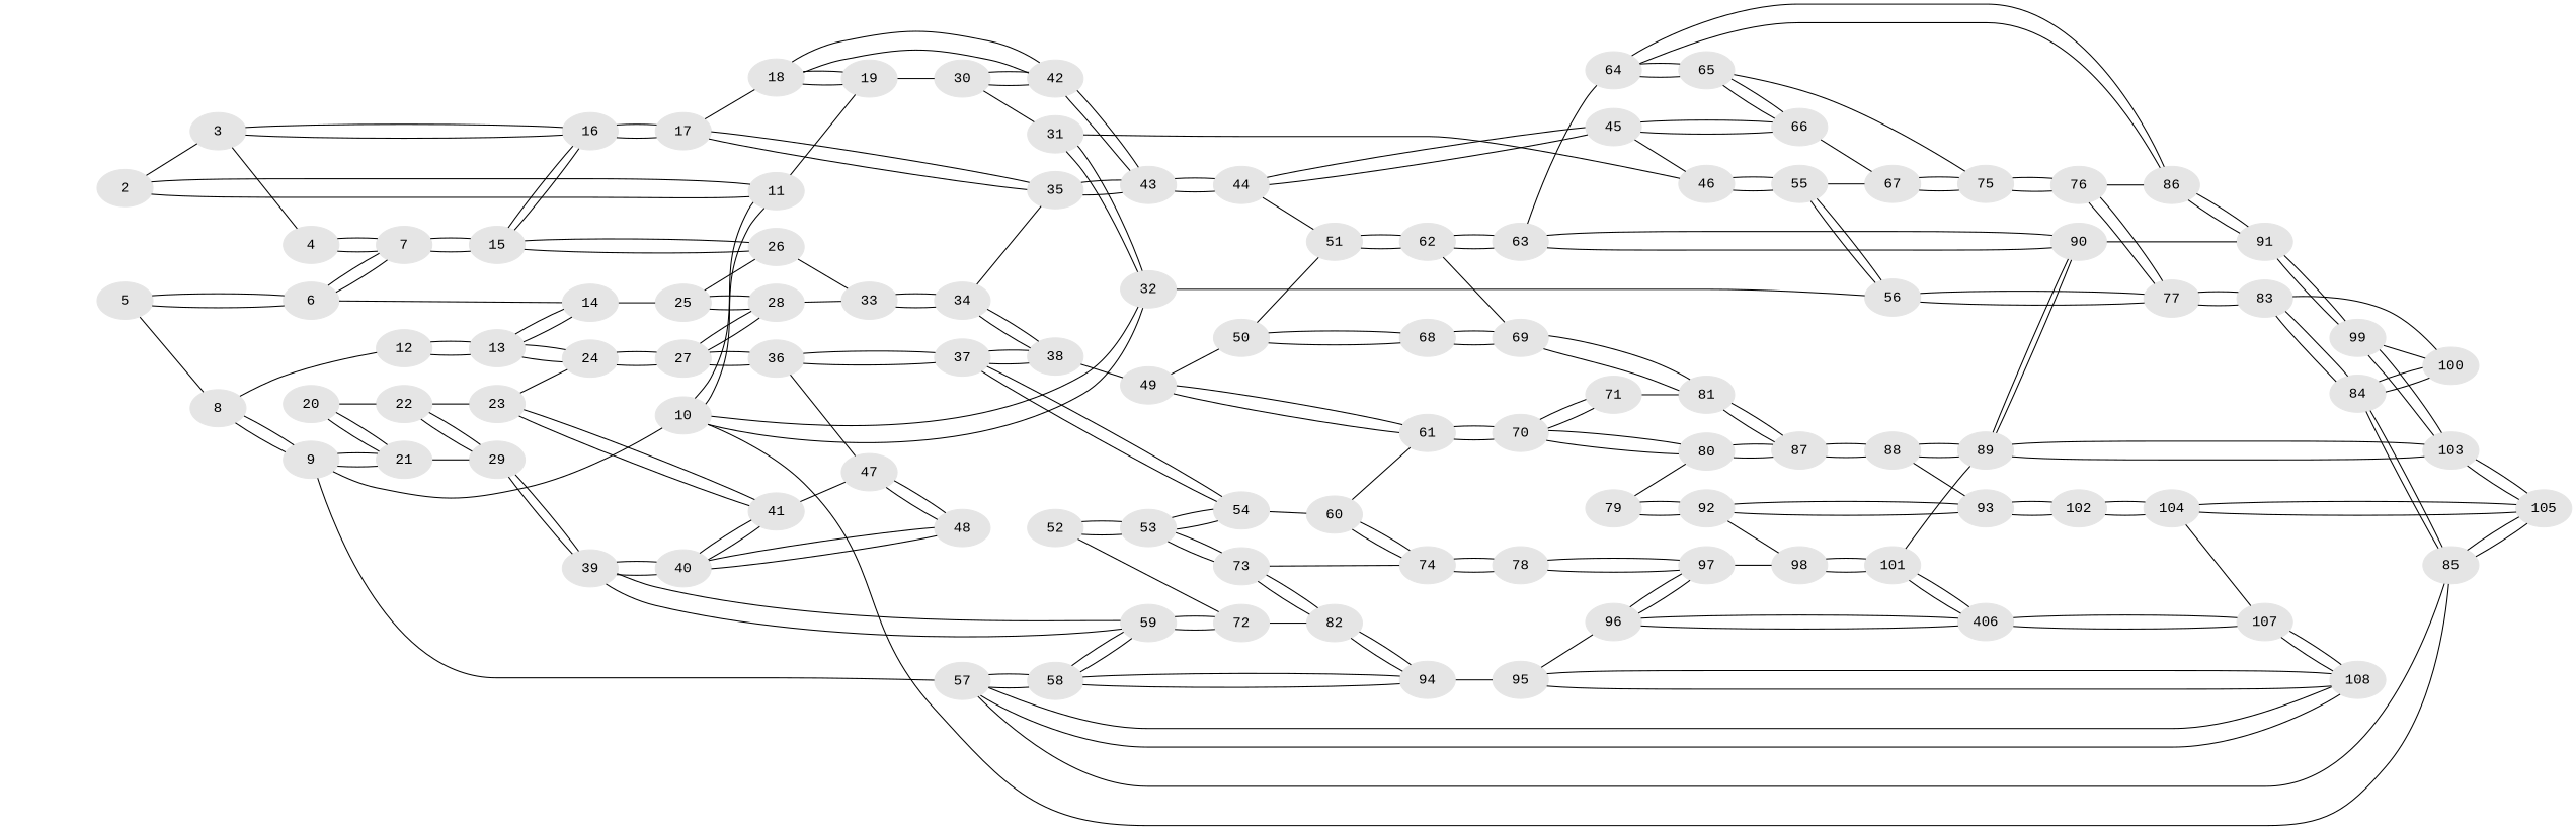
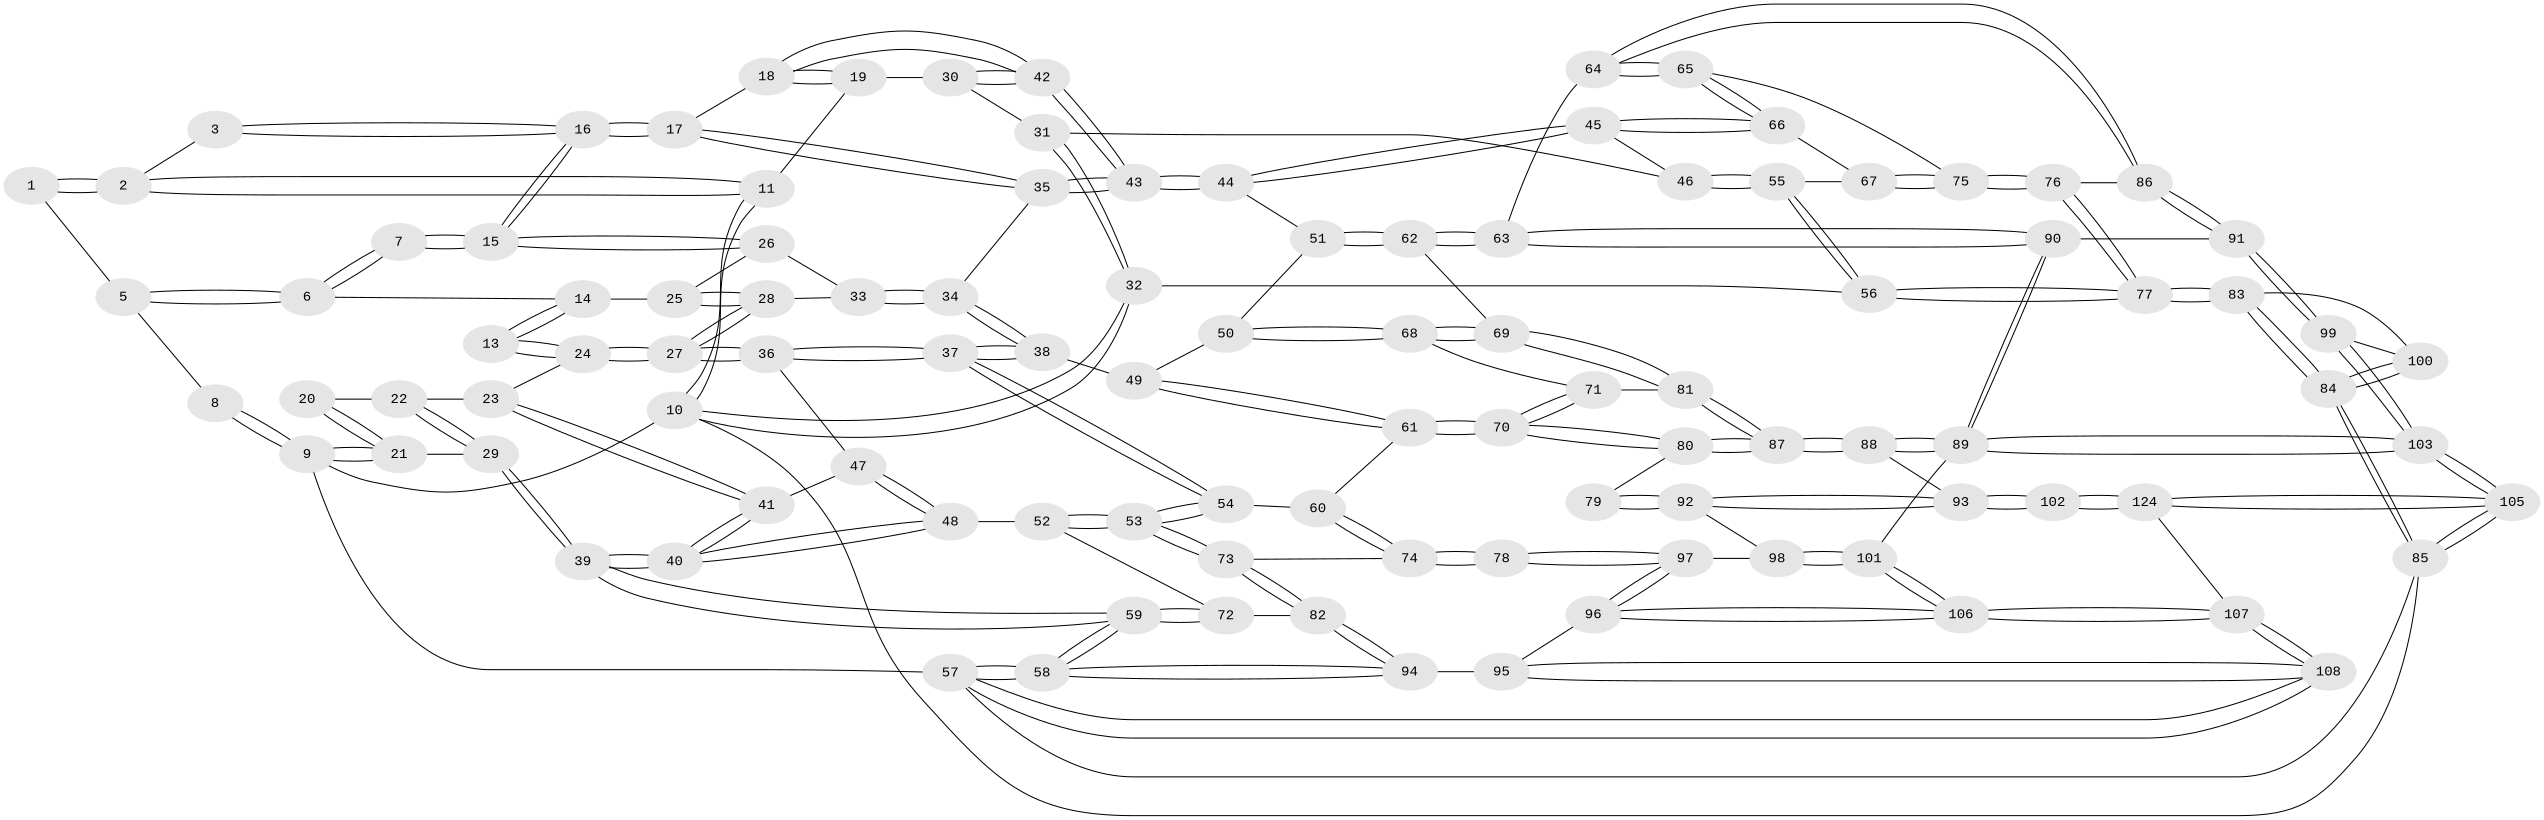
  graph {
    fontname="Liberation Mono"
    rankdir=LR
    node [color=gray90 fontname="Liberation Mono" style=filled]
    edge [fontname="Liberation Mono"]
+   1
    2
    5
    3
    11
    6
    8
-   4
    16
    19
    7
    17
    15
    14
    9
-   12
    25
    26
    10
    21
    57
    13
    32
    85
    29
    58
    108
    56
    105
    30
    24
    20
    22
    27
    28
    33
    18
    35
    42
    43
    31
    23
    39
    41
    47
    36
    34
    37
    40
    59
    46
    55
    77
    38
    49
    44
    54
    48
    60
    50
    61
    72
    52
    45
    51
    66
    62
    67
    53
    68
    70
    69
    71
    63
    73
    82
    74
    75
    83
    94
    95
    78
    80
    64
    90
    81
    65
    86
    91
    76
    87
    97
    84
    100
    79
    92
    98
    93
    88
    99
    89
    103
    102
    101
-   104
+   104 [label=124]
    96
-   106 [label=406]
+   106
    107
+   1 -- 2
+   1 -- 2
+   1 -- 5
    2 -- 3
    2 -- 11
    2 -- 11
    5 -- 6
    5 -- 6
    5 -- 8
-   3 -- 4
    3 -- 16
    3 -- 16
    11 -- 19
    6 -- 7
    6 -- 7
    6 -- 14
    8 -- 9
    8 -- 9
-   8 -- 12
-   4 -- 7
-   4 -- 7
    16 -- 17
    16 -- 17
    19 -- 30
    7 -- 15
    7 -- 15
    17 -- 18
    17 -- 35
    17 -- 35
    15 -- 16
    15 -- 16
    15 -- 26
    15 -- 26
    14 -- 25
    9 -- 10
    9 -- 21
    9 -- 21
    9 -- 57
-   12 -- 13
-   12 -- 13
    25 -- 26
    25 -- 28
    25 -- 28
    26 -- 33
    10 -- 11
    10 -- 11
    10 -- 32
    10 -- 32
    10 -- 85
    21 -- 29
    57 -- 85
    57 -- 58
    57 -- 58
    57 -- 108
    57 -- 108
    13 -- 14
    13 -- 14
    13 -- 24
    13 -- 24
    32 -- 56
    85 -- 105
    85 -- 105
    29 -- 39
    29 -- 39
    58 -- 59
    58 -- 59
    58 -- 94
    58 -- 94
    56 -- 77
    56 -- 77
    30 -- 42
    30 -- 42
    30 -- 31
    24 -- 27
    24 -- 27
    20 -- 21
    20 -- 21
    20 -- 22
    22 -- 29
    22 -- 29
    22 -- 23
    27 -- 28
    27 -- 28
    27 -- 36
    27 -- 36
    28 -- 33
    33 -- 34
    33 -- 34
    18 -- 19
    18 -- 19
    18 -- 42
    18 -- 42
    35 -- 43
    35 -- 43
    42 -- 43
    42 -- 43
    43 -- 44
    43 -- 44
    31 -- 32
    31 -- 32
    31 -- 46
    23 -- 24
    23 -- 41
    23 -- 41
    39 -- 40
    39 -- 40
    39 -- 59
    39 -- 59
    41 -- 47
    47 -- 48
    47 -- 48
    36 -- 47
    36 -- 37
    36 -- 37
    34 -- 35
    34 -- 38
    34 -- 38
    37 -- 38
    37 -- 38
    37 -- 54
    37 -- 54
    40 -- 41
    40 -- 41
    40 -- 48
    40 -- 48
    59 -- 72
    59 -- 72
    46 -- 55
    46 -- 55
    55 -- 56
    55 -- 56
    55 -- 67
    77 -- 83
    77 -- 83
    38 -- 49
    49 -- 50
    49 -- 61
    49 -- 61
    44 -- 45
    44 -- 45
    44 -- 51
    54 -- 60
+   48 -- 52
    60 -- 61
    60 -- 74
    60 -- 74
    50 -- 51
    50 -- 68
    50 -- 68
    61 -- 70
    61 -- 70
    72 -- 82
    52 -- 72
    52 -- 53
    52 -- 53
    45 -- 46
    45 -- 66
    45 -- 66
    51 -- 62
    51 -- 62
    66 -- 67
    62 -- 69
    62 -- 63
    62 -- 63
    67 -- 75
    67 -- 75
    53 -- 54
    53 -- 54
    53 -- 73
    53 -- 73
    68 -- 69
    68 -- 69
+   68 -- 71
    70 -- 71
    70 -- 71
    70 -- 80
    70 -- 80
    69 -- 81
    69 -- 81
    71 -- 81
    63 -- 64
    63 -- 90
    63 -- 90
    73 -- 82
    73 -- 82
    73 -- 74
    82 -- 94
    82 -- 94
    74 -- 78
    74 -- 78
    75 -- 76
    75 -- 76
    83 -- 84
    83 -- 84
    83 -- 100
    94 -- 95
    95 -- 108
    95 -- 108
    95 -- 96
    78 -- 97
    78 -- 97
    80 -- 87
    80 -- 87
    64 -- 65
    64 -- 65
    64 -- 86
    64 -- 86
    90 -- 91
    81 -- 87
    81 -- 87
    65 -- 66
    65 -- 66
    65 -- 75
    86 -- 91
    86 -- 91
    91 -- 99
    91 -- 99
    76 -- 77
    76 -- 77
    76 -- 86
    87 -- 88
    87 -- 88
    97 -- 98
    84 -- 85
    84 -- 85
    84 -- 100
    84 -- 100
    79 -- 80
    79 -- 92
    79 -- 92
    92 -- 98
    92 -- 93
    92 -- 93
    98 -- 101
    98 -- 101
    93 -- 102
    93 -- 102
    88 -- 93
    88 -- 89
    88 -- 89
    99 -- 100
    99 -- 103
    99 -- 103
    89 -- 90
    89 -- 90
    89 -- 103
    89 -- 103
    103 -- 105
    103 -- 105
    102 -- 104
    102 -- 104
    101 -- 89
    101 -- 106
    101 -- 106
    104 -- 105
    104 -- 105
    104 -- 107
    96 -- 97
    96 -- 97
    96 -- 106
    96 -- 106
    106 -- 107
    106 -- 107
    107 -- 108
    107 -- 108
  }
